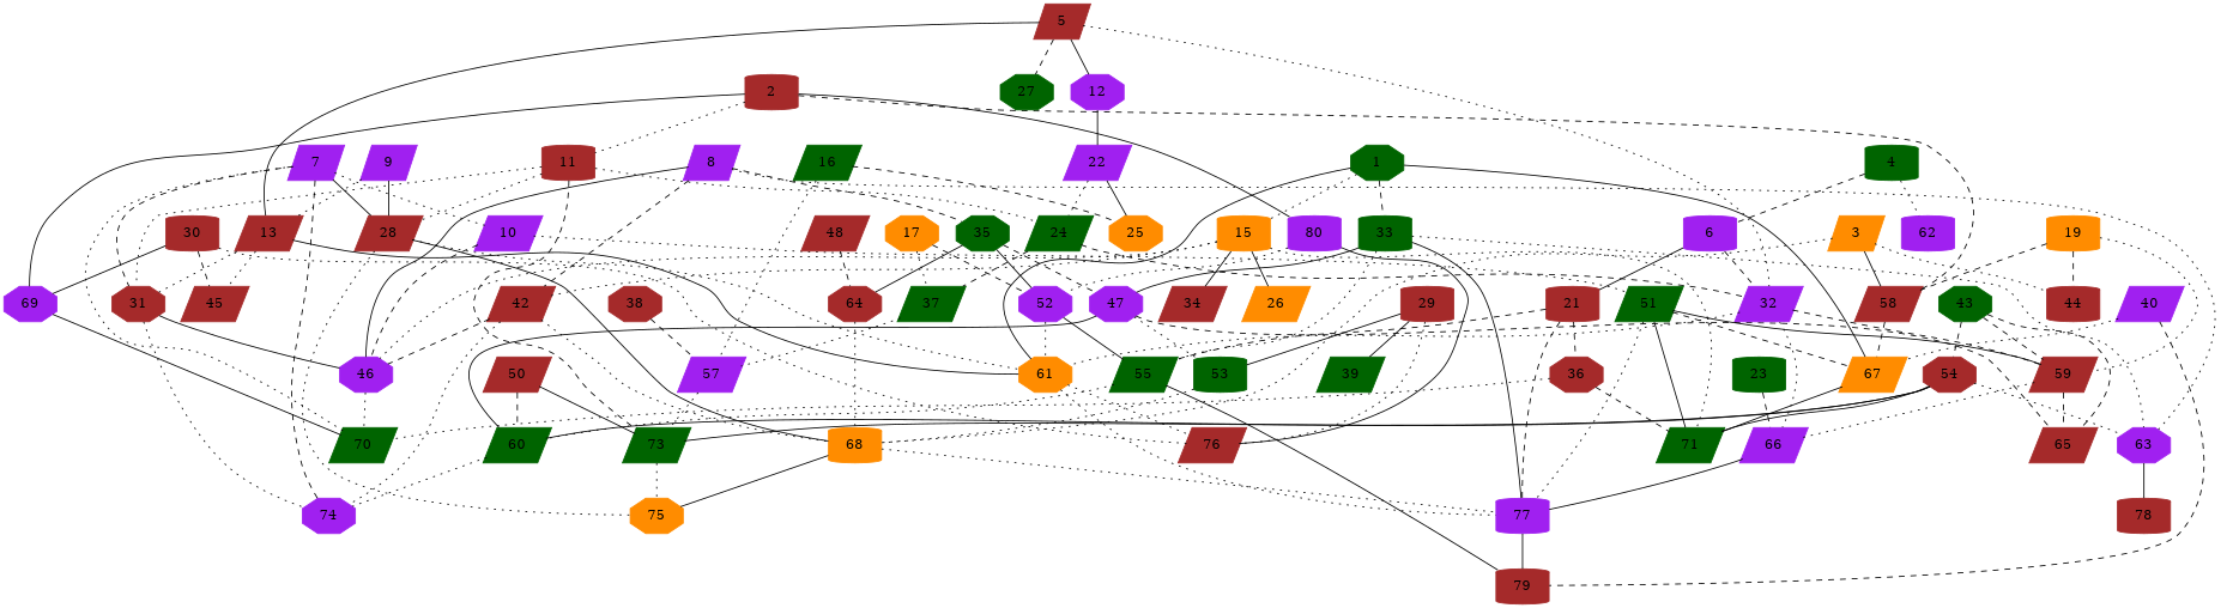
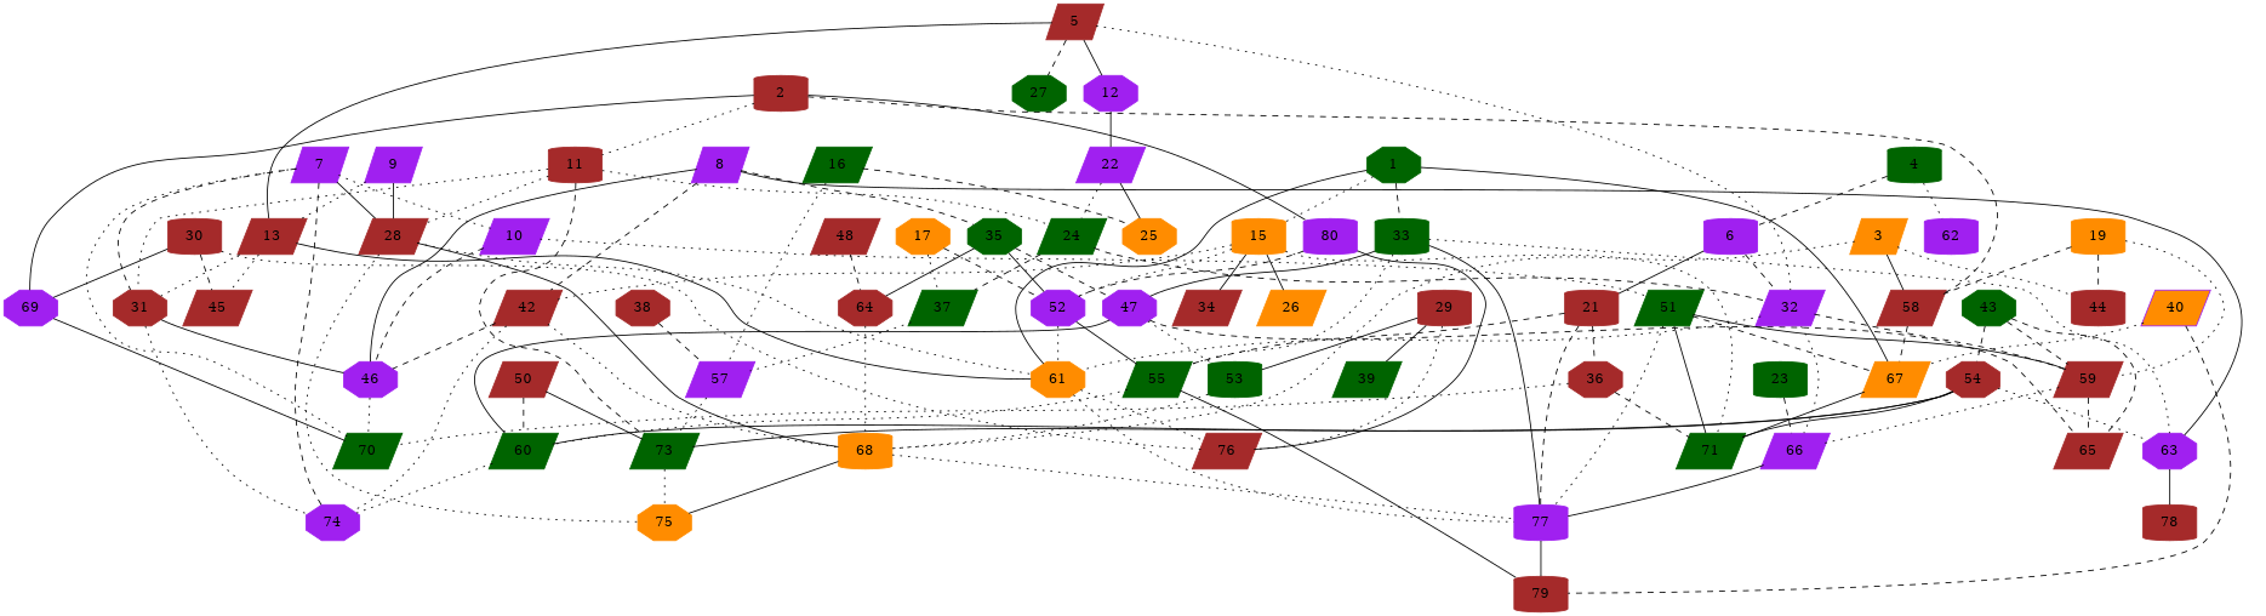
  graph {
    node [color=brown shape=parallelogram style=filled]
    edge [style=dotted weight=1.0]
    1 [color=darkgreen shape=octagon]
    15 [color=darkorange shape=cylinder]
    33 [color=darkgreen shape=cylinder]
    61 [color=darkorange shape=octagon]
    67 [color=darkorange]
    42
    46 [color=purple shape=octagon]
    26 [color=darkorange]
    34
    71 [color=darkgreen]
    63 [color=purple shape=octagon]
    55 [color=darkgreen]
    77 [color=purple shape=cylinder]
    47 [color=purple shape=octagon]
    76
    2 [shape=cylinder]
    11 [shape=cylinder]
    n18 [color=purple label=80 shape=cylinder]
    58
    69 [color=purple shape=octagon]
    28
    31 [shape=octagon]
    24 [color=darkgreen]
    73 [color=darkgreen]
    52 [color=purple shape=octagon]
    70 [color=darkgreen]
    3 [color=darkorange]
    44 [shape=cylinder]
    68 [color=darkorange shape=cylinder]
    75 [color=darkorange shape=octagon]
    4 [color=darkgreen shape=cylinder]
    6 [color=purple shape=cylinder]
    62 [color=purple shape=cylinder]
    32 [color=purple]
    21 [shape=cylinder]
    12 [color=purple shape=octagon]
    5
    13
    27 [color=darkgreen shape=octagon]
    22 [color=purple]
    45
    59
    66 [color=purple]
    10 [color=purple]
    51 [color=darkgreen]
    36 [shape=octagon]
    7 [color=purple]
    74 [color=purple shape=octagon]
    8 [color=purple]
    35 [color=darkgreen shape=octagon]
    64 [shape=octagon]
    78 [shape=cylinder]
    9 [color=purple]
    37 [color=darkgreen]
    25 [color=darkorange shape=octagon]
    16 [color=darkgreen]
    57 [color=purple]
    17 [color=darkorange shape=octagon]
    19 [color=darkorange shape=cylinder]
    65
    79 [shape=cylinder]
    60 [color=darkgreen]
    23 [color=darkgreen shape=cylinder]
    29 [shape=cylinder]
    39 [color=darkgreen]
    53 [color=darkgreen shape=cylinder]
    30 [shape=cylinder]
    38 [shape=octagon]
-   40 [color=purple]
+   40 [color=purple fillcolor=darkorange]
    43 [color=darkgreen shape=octagon]
    54 [shape=octagon]
    48
    50
    1 -- 15
    1 -- 33 [style=dashed]
    1 -- 61 [style=solid]
    1 -- 67 [style=solid]
    15 -- 42
-   15 -- 46
+   15 -- 52
    15 -- 26 [style=solid]
    15 -- 34 [style=solid]
    15 -- 71
    33 -- 63
    33 -- 55
    33 -- 77 [style=solid]
    33 -- 47 [style=solid]
    61 -- 77
    61 -- 76
    67 -- 71 [style=solid]
    42 -- 46 [style=dashed]
    42 -- 68
    42 -- 74
    46 -- 70
    63 -- 78 [style=solid]
    55 -- 79 [style=solid]
    55 -- 60
    77 -- 79 [style=solid]
    47 -- 65 [style=dashed]
    47 -- 60 [style=solid]
    47 -- 53
    2 -- 11
    2 -- n18 [style=solid]
    2 -- 58 [style=dashed]
    2 -- 69 [style=solid]
    11 -- 28
    11 -- 31
    11 -- 24
    11 -- 73 [style=dashed]
    n18 -- 76 [style=solid]
-   n18 -- 52
+   n18 -- 52 [style=dashed]
    58 -- 67 [style=dashed]
    69 -- 70 [style=solid]
    28 -- 61
    28 -- 68 [style=solid]
    28 -- 75
    31 -- 46 [style=solid]
    31 -- 74
    24 -- 32 [style=dashed]
    24 -- 37 [style=dashed]
    73 -- 75
    52 -- 61
    52 -- 55 [style=solid]
    3 -- 58 [style=solid]
    3 -- 44
    3 -- 68
    68 -- 77
    68 -- 75 [style=solid]
    4 -- 6 [style=dashed]
    4 -- 62
    6 -- 32 [style=dashed]
    6 -- 21 [style=solid]
    32 -- 61
    32 -- 59 [style=dashed]
    32 -- 66
    21 -- 55 [style=dashed]
    21 -- 77 [style=dashed]
    21 -- 36 [style=dashed]
    12 -- 22 [style=solid]
    5 -- 32
    5 -- 12 [style=solid]
    5 -- 13 [style=solid]
    5 -- 27 [style=dashed]
    13 -- 61 [style=solid]
    13 -- 31
    13 -- 45
    22 -- 24
    22 -- 25 [style=solid]
    59 -- 66
    59 -- 65 [style=dashed]
    66 -- 77 [style=solid weight=2.0]
    10 -- 46 [style=dashed]
    10 -- 51
    51 -- 67 [style=dashed]
    51 -- 71 [style=solid weight=2.0]
    51 -- 77
    51 -- 59 [style=solid]
    36 -- 71 [style=dashed]
    36 -- 70
    7 -- 28 [style=solid]
    7 -- 31 [style=dashed]
    7 -- 70
    7 -- 10
    7 -- 74 [style=dashed]
    8 -- 42 [style=dashed]
    8 -- 46 [style=solid]
-   8 -- 63
+   8 -- 63 [style=solid]
    8 -- 35 [style=dashed]
    35 -- 47 [style=dashed]
    35 -- 52 [style=solid]
    35 -- 64 [style=solid]
    64 -- 68
    9 -- 28 [style=solid]
    9 -- 13
    37 -- 57
    16 -- 25 [style=dashed]
    16 -- 57
    57 -- 73
    17 -- 52 [style=dashed]
    17 -- 37
    19 -- 58 [style=dashed]
    19 -- 44 [style=dashed]
    19 -- 59
    60 -- 74
    23 -- 66 [style=dashed]
    29 -- 76
    29 -- 39 [style=solid]
    29 -- 53 [style=solid]
    53 -- 68
    30 -- 76
    30 -- 69 [style=solid]
    30 -- 45 [style=dashed]
    38 -- 57 [style=dashed]
    40 -- 67
    40 -- 79 [style=dashed]
    43 -- 59 [style=dashed]
    43 -- 65 [style=dashed]
    43 -- 54 [style=dashed]
    54 -- 71 [style=solid]
    54 -- 63
    54 -- 73 [style=solid]
    54 -- 60 [style=solid]
    48 -- 64 [style=dashed]
    50 -- 73 [style=solid]
    50 -- 60 [style=dashed]
  }
